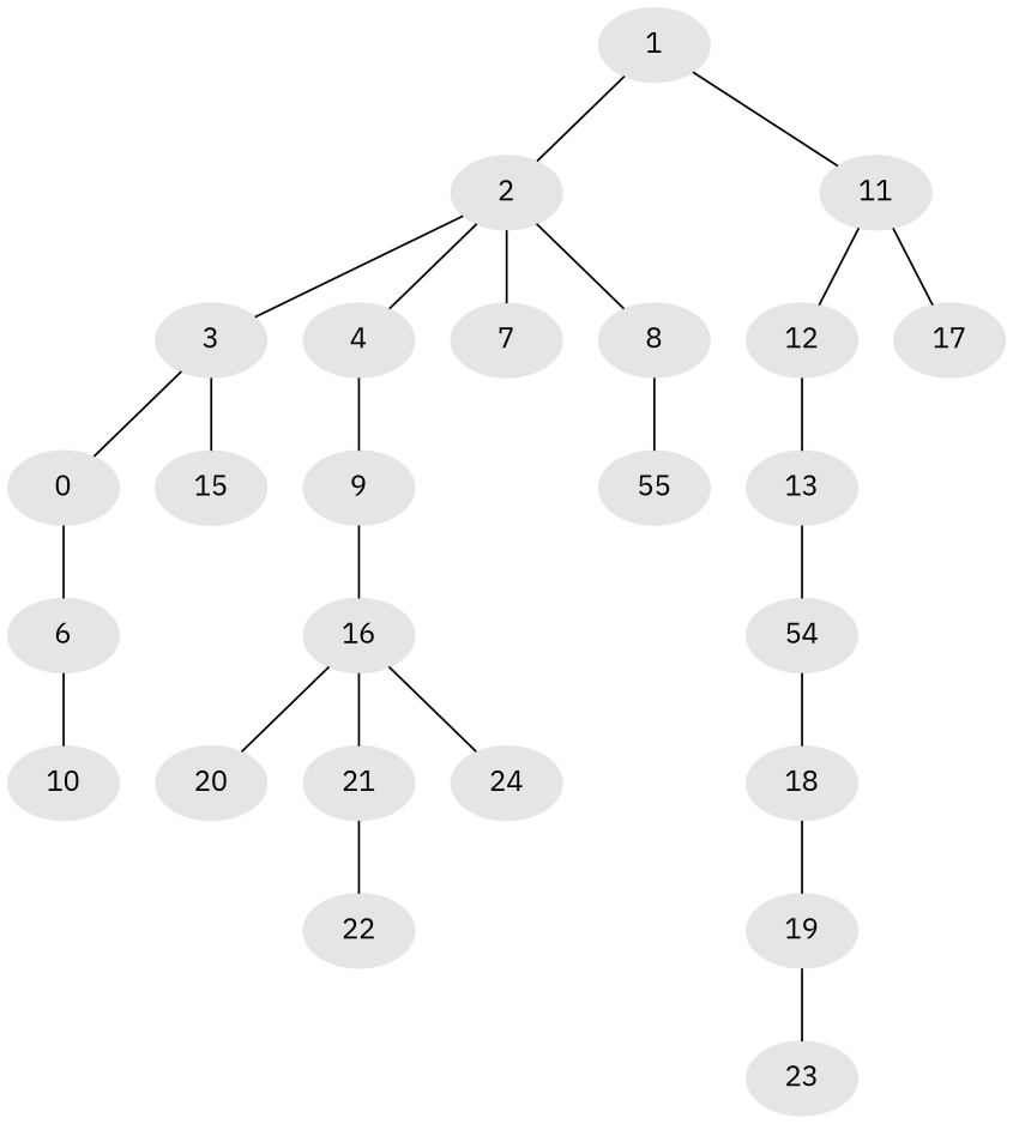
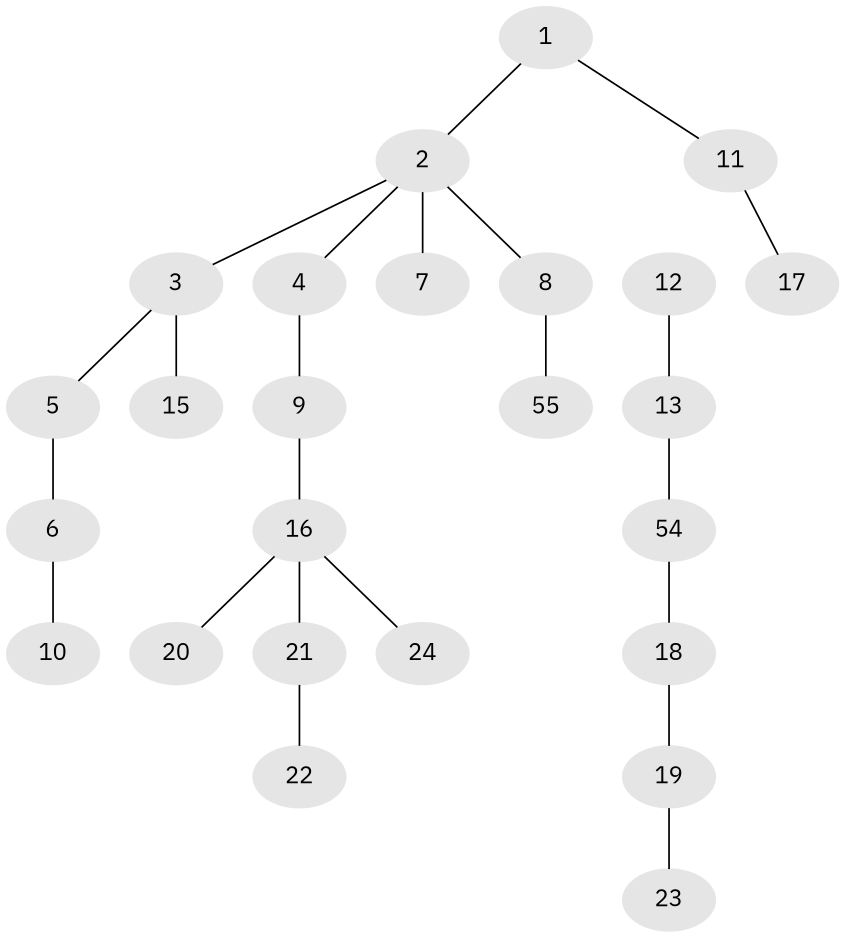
  graph {
    fontname="IBM Plex Sans"
    node [color=gray90 fontname="IBM Plex Sans" style=filled]
    edge [fontname="IBM Plex Sans" weight=1.0]
    1
    2
    11
    3
    4
    7
    8
    12
    17
-   5 [label=0]
+   5
    15
    9
    n13 [label=55]
    6
    16
    10
    20
    21
    24
    13
    n21 [label=54]
    18
    19
    22
    23
    1 -- 2
    1 -- 11
    2 -- 3
    2 -- 4
    2 -- 7
    2 -- 8
-   11 -- 12
    11 -- 17 [weight=2.0]
    3 -- 5
    3 -- 15
    4 -- 9 [weight=3.0]
    8 -- n13 [weight=2.0]
    12 -- 13
    5 -- 6
    9 -- 16
    6 -- 10 [weight=4.0]
    16 -- 20
    16 -- 21
    16 -- 24
    21 -- 22
    13 -- n21
    n21 -- 18 [weight=2.0]
    18 -- 19
    19 -- 23
  }
